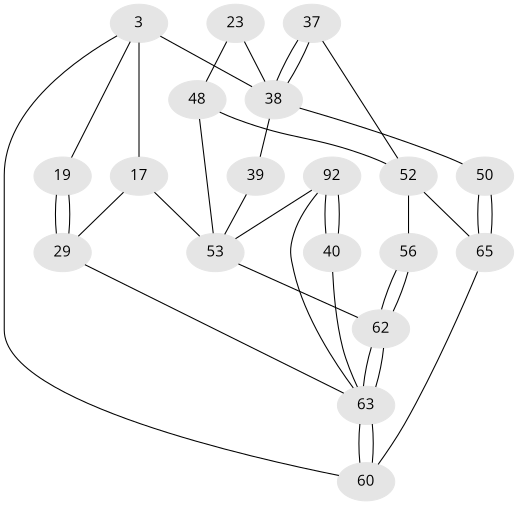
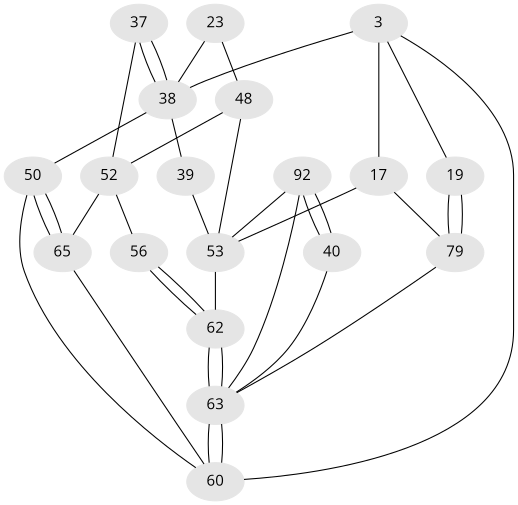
  graph {
    fontname="Open Sans"
    node [color=gray90 fontname="Open Sans" style=filled]
    edge [fontname="Open Sans"]
    3 [super="+2"]
    17 [super="+7+16"]
    19 [super="+4"]
    38 [super="+27+25"]
    n5 [label=60 super="+60"]
-   29 [super="+8+9"]
+   29 [super="+8+9" label=79]
    53 [super="+35+36+49"]
    39 [super="+34"]
    50
    63 [super="+61+58"]
    62 [super="+42+41+57"]
    23 [super="+20+22+21"]
    48
    n14 [label=92 super="+31"]
    40
    37
    n17 [label=52 super="+54"]
    65 [super="+64+51"]
    56
    3 -- 17
    3 -- 19
    3 -- 38 [weight=2]
    3 -- n5
    17 -- 29
    17 -- 53 [weight=2]
    19 -- 29 [weight=3]
    19 -- 29
    38 -- 39 [weight=2]
    38 -- 50
    29 -- 63
    53 -- 62 [weight=2]
    39 -- 53 [weight=3]
+   50 -- n5
    50 -- 65 [weight=2]
    50 -- 65
    63 -- n5 [weight=4]
    63 -- n5
    62 -- 63 [weight=2]
    62 -- 63
    23 -- 38 [weight=3]
    23 -- 48
    48 -- 53
    48 -- n17 [weight=2]
    n14 -- 53
    n14 -- 63
    n14 -- 40 [weight=2]
    n14 -- 40
    40 -- 63
    37 -- 38 [weight=2]
    37 -- 38
    37 -- n17
    n17 -- 65 [weight=2]
    n17 -- 56
    65 -- n5
    56 -- 62 [weight=2]
    56 -- 62
  }
